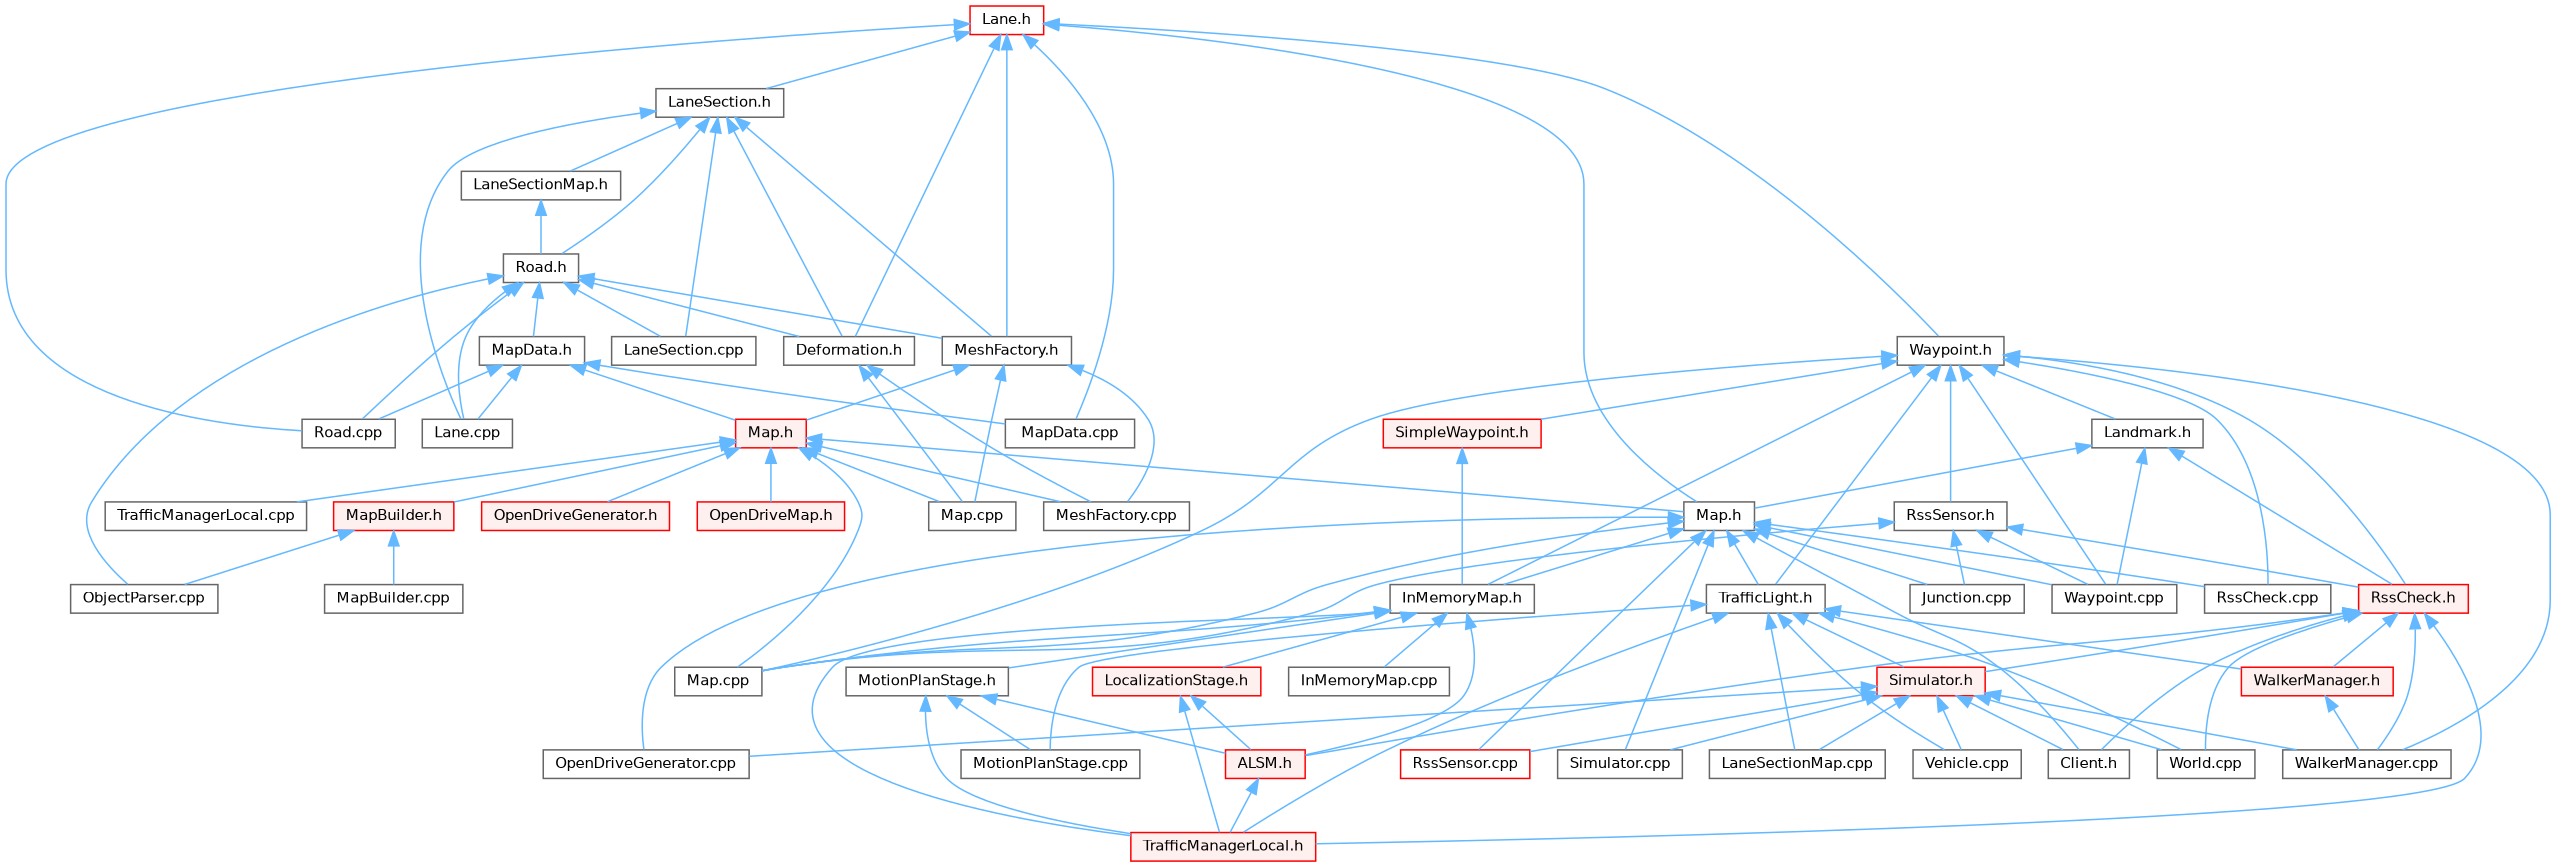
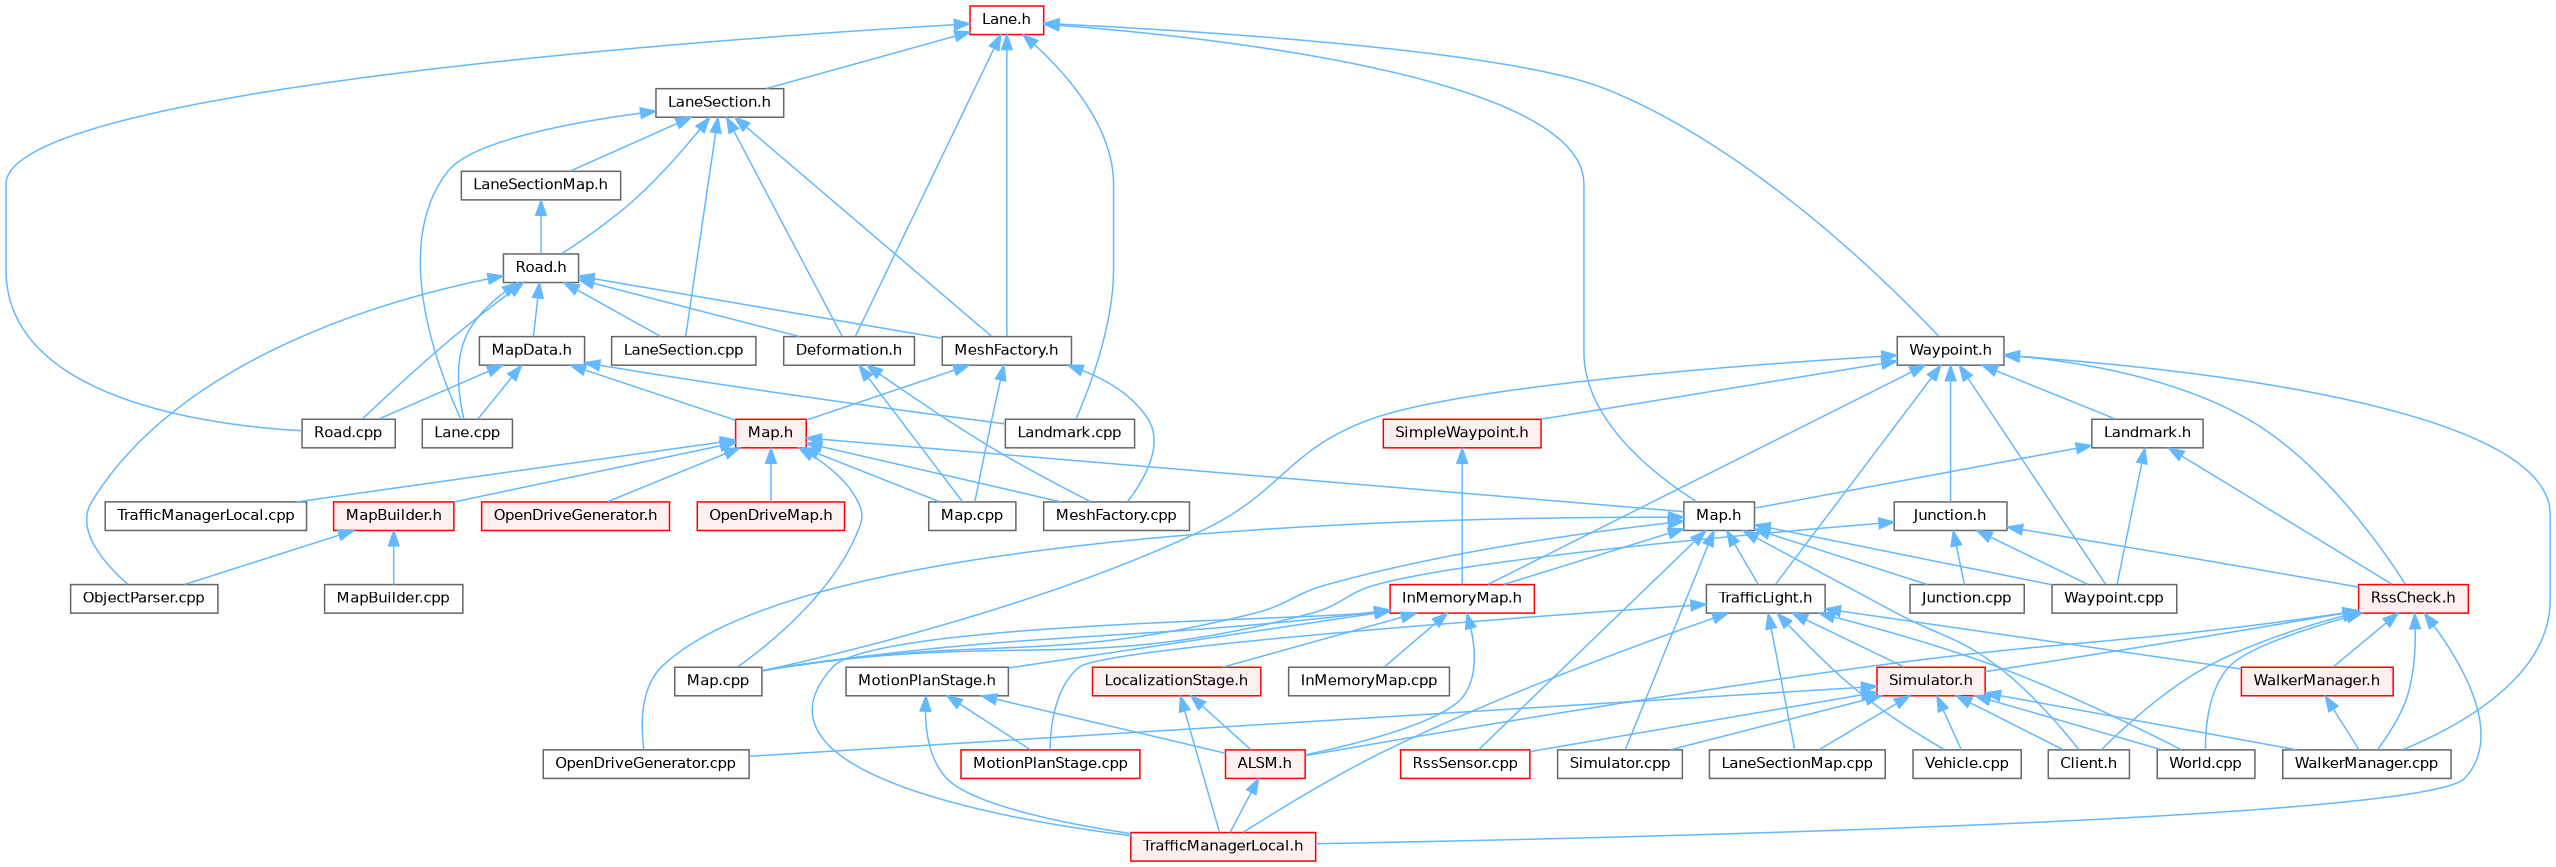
  digraph {
    node [color=grey40 fillcolor=white fontname=Helvetica fontsize=10 shape=box style=filled]
    edge [color=steelblue1 dir=back fontname=Helvetica fontsize=10 labelfontname=Helvetica labelfontsize=10 style=solid]
    n1 [color=red height=0.2 label="Lane.h" width=0.4]
    n2 [height=0.2 label="Deformation.h" width=0.4]
    n3 [height=0.2 label="LaneSection.h" width=0.4]
    n4 [height=0.2 label="Map.h" width=0.4]
-   n5 [height=0.2 label="MapData.cpp" width=0.4]
+   n5 [height=0.2 label="Landmark.cpp" width=0.4]
    n6 [height=0.2 label="Road.cpp" width=0.4]
    n7 [height=0.2 label="MeshFactory.h" width=0.4]
    n8 [height=0.2 label="Waypoint.h" width=0.4]
    n9 [height=0.2 label="Road.h" width=0.4]
    n10 [height=0.2 label="Lane.cpp" width=0.4]
    n11 [height=0.2 label="LaneSection.cpp" width=0.4]
    n12 [height=0.2 label="MapData.h" width=0.4]
    n13 [height=0.2 label="ObjectParser.cpp" width=0.4]
    n14 [height=0.2 label="MapBuilder.cpp" width=0.4]
    n15 [height=0.2 label="Map.cpp" width=0.4]
    n16 [height=0.2 label="MeshFactory.cpp" width=0.4]
    n17 [height=0.2 label="LaneSectionMap.h" width=0.4]
    n18 [height=0.2 label="Map.cpp" width=0.4]
    n19 [height=0.2 label="Client.h" width=0.4]
-   n20 [height=0.2 label="InMemoryMap.h" width=0.4]
+   n20 [color=red height=0.2 label="InMemoryMap.h" width=0.4]
    n21 [height=0.2 label="Junction.cpp" width=0.4]
    n22 [height=0.2 label="OpenDriveGenerator.cpp" width=0.4]
-   n23 [height=0.2 label="RssCheck.cpp" width=0.4]
    n24 [color=red height=0.2 label="RssSensor.cpp" width=0.4]
    n25 [height=0.2 label="Simulator.cpp" width=0.4]
    n26 [height=0.2 label="TrafficLight.h" width=0.4]
    n27 [height=0.2 label="Waypoint.cpp" width=0.4]
    n28 [color=red fillcolor="#FFF0F0" height=0.2 label="Map.h" width=0.4]
    n29 [height=0.2 label="WalkerManager.cpp" width=0.4]
-   n30 [height=0.2 label="RssSensor.h" width=0.4]
+   n30 [height=0.2 label="Junction.h" width=0.4]
    n31 [color=red fillcolor="#FFF0F0" height=0.2 label="RssCheck.h" width=0.4]
    n32 [height=0.2 label="Landmark.h" width=0.4]
    n33 [color=red fillcolor="#FFF0F0" height=0.2 label="SimpleWaypoint.h" width=0.4]
    n34 [height=0.2 label="TrafficManagerLocal.cpp" width=0.4]
    n35 [color=red fillcolor="#FFF0F0" height=0.2 label="MapBuilder.h" width=0.4]
    n36 [color=red fillcolor="#FFF0F0" height=0.2 label="OpenDriveGenerator.h" width=0.4]
    n37 [color=red fillcolor="#FFF0F0" height=0.2 label="OpenDriveMap.h" width=0.4]
    n38 [color=red fillcolor="#FFF0F0" height=0.2 label="ALSM.h" width=0.4]
    n39 [color=red fillcolor="#FFF0F0" height=0.2 label="TrafficManagerLocal.h" width=0.4]
    n40 [height=0.2 label="InMemoryMap.cpp" width=0.4]
    n41 [color=red fillcolor="#FFF0F0" height=0.2 label="LocalizationStage.h" width=0.4]
    n42 [height=0.2 label="MotionPlanStage.h" width=0.4]
-   n43 [height=0.2 label="MotionPlanStage.cpp" width=0.4]
+   n43 [color=red height=0.2 label="MotionPlanStage.cpp" width=0.4]
    n44 [color=red fillcolor="#FFF0F0" height=0.2 label="Simulator.h" width=0.4]
    n45 [height=0.2 label="LaneSectionMap.cpp" width=0.4]
    n46 [height=0.2 label="Vehicle.cpp" width=0.4]
    n47 [height=0.2 label="World.cpp" width=0.4]
    n48 [color=red fillcolor="#FFF0F0" height=0.2 label="WalkerManager.h" width=0.4]
    n1 -> n2
    n1 -> n3
    n1 -> n4
    n1 -> n5
    n1 -> n6
    n1 -> n7
    n1 -> n8
    n2 -> n15
    n2 -> n16
    n3 -> n2
    n3 -> n7
    n3 -> n9
    n3 -> n10
    n3 -> n11
    n3 -> n17
    n4 -> n18
    n4 -> n19
    n4 -> n20
    n4 -> n21
    n4 -> n22
-   n4 -> n23
    n4 -> n24
    n4 -> n25
    n4 -> n26
    n4 -> n27
    n7 -> n15
    n7 -> n16
    n7 -> n28
    n8 -> n18
    n8 -> n20
-   n8 -> n23
    n8 -> n26
    n8 -> n27
    n8 -> n29
    n8 -> n30
    n8 -> n31
    n8 -> n32
    n8 -> n33
    n9 -> n2
    n9 -> n6
    n9 -> n7
    n9 -> n10
    n9 -> n11
    n9 -> n12
    n9 -> n13
    n12 -> n5
    n12 -> n6
    n12 -> n10
    n12 -> n28
    n17 -> n9
    n20 -> n18
    n20 -> n38
    n20 -> n39
    n20 -> n40
    n20 -> n41
    n20 -> n42
    n26 -> n39
    n26 -> n43
    n26 -> n44
    n26 -> n45
    n26 -> n46
    n26 -> n47
    n26 -> n48
    n28 -> n4
    n28 -> n15
    n28 -> n16
    n28 -> n18
    n28 -> n34
    n28 -> n35
    n28 -> n36
    n28 -> n37
    n30 -> n18
    n30 -> n21
    n30 -> n27
    n30 -> n31
    n31 -> n19
    n31 -> n29
    n31 -> n38
    n31 -> n39
    n31 -> n44
    n31 -> n47
    n31 -> n48
    n32 -> n4
    n32 -> n27
    n32 -> n31
    n33 -> n20
    n35 -> n13
    n35 -> n14
    n38 -> n39
    n41 -> n38
    n41 -> n39
    n42 -> n38
    n42 -> n39
    n42 -> n43
    n44 -> n19
    n44 -> n22
    n44 -> n24
    n44 -> n25
    n44 -> n29
    n44 -> n45
    n44 -> n46
    n44 -> n47
    n48 -> n29
  }
